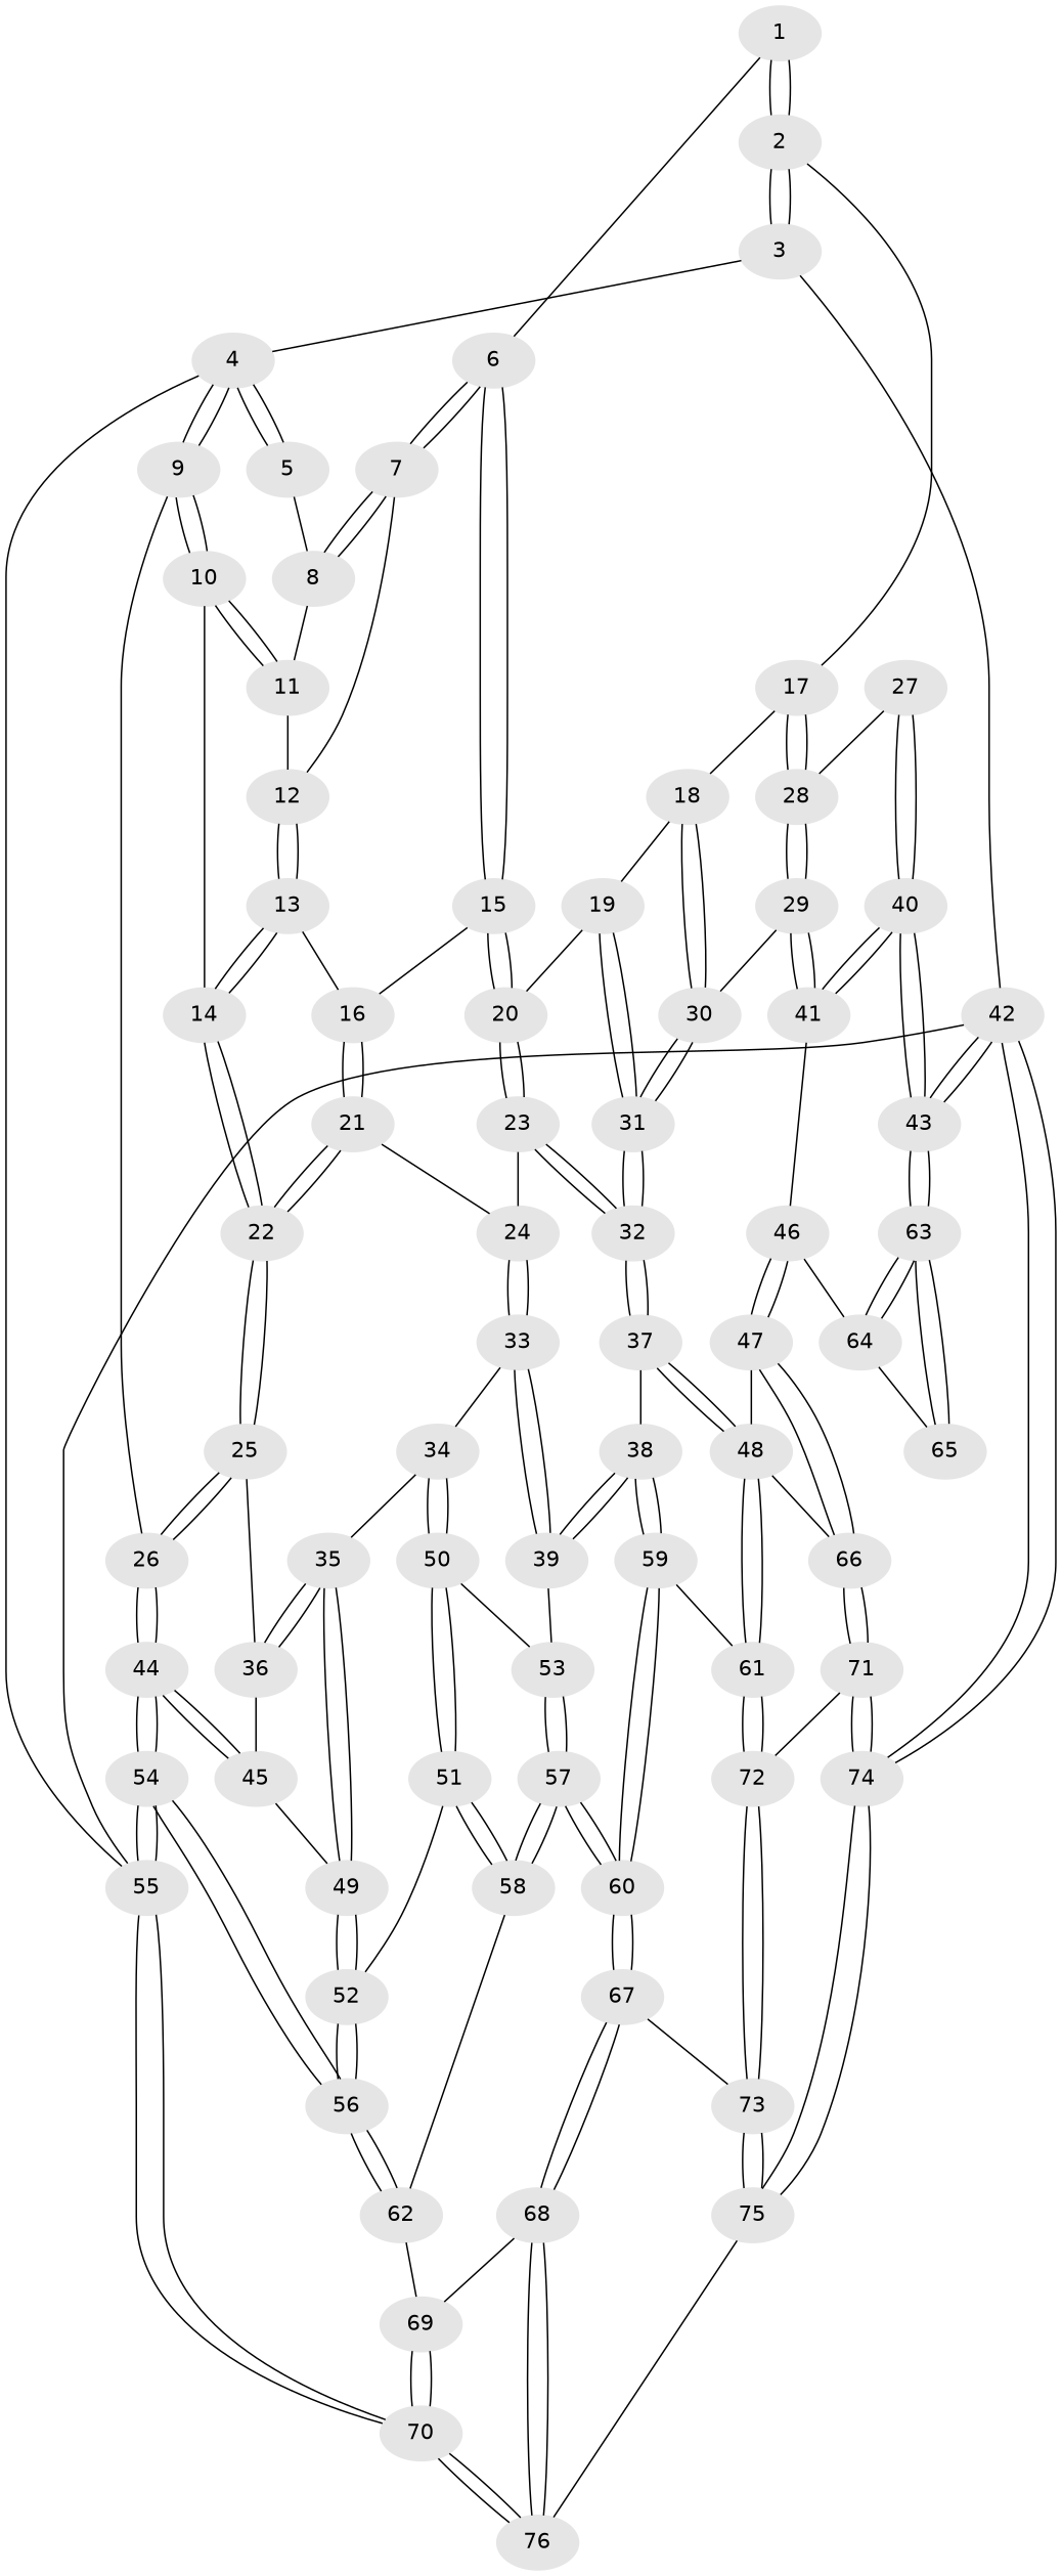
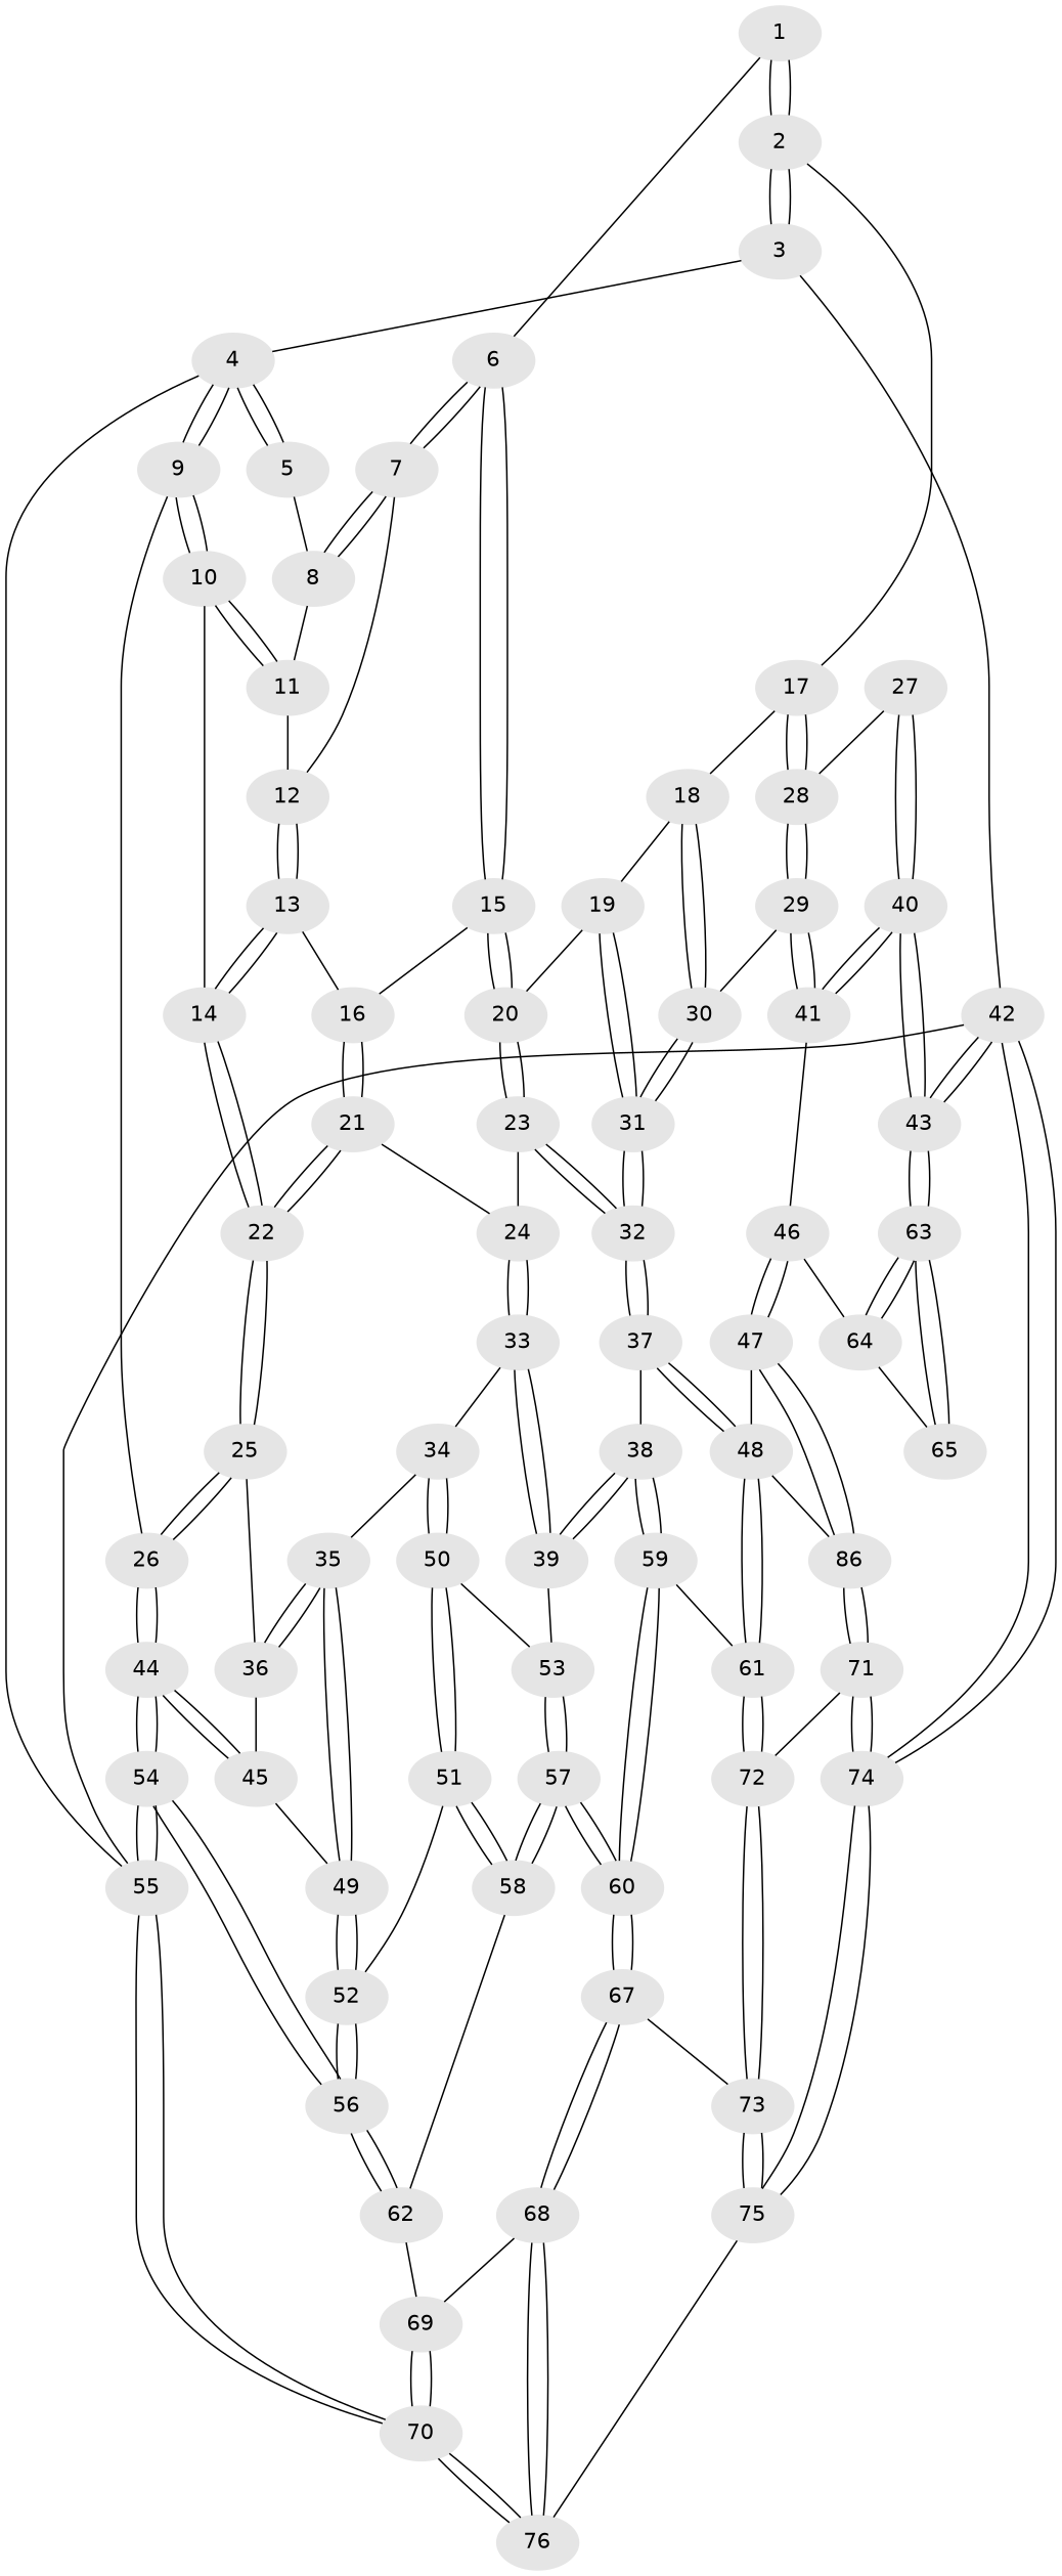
  graph {
    fontname="DejaVu Sans"
    node [color=gray90 fontname="DejaVu Sans" style=filled]
    edge [fontname="DejaVu Sans"]
    1
    2
    6
    3
    17
    7
    15
    4
    42
    18
    28
    5
    9
    55
    27
    40
    43
    74
    8
    10
    26
    70
    11
    12
    16
    20
    13
    14
    44
    22
    21
    25
    23
    24
    19
    30
    29
    31
    32
    33
    36
    37
    34
    39
    45
    54
    41
    46
    38
    48
    35
    50
    53
    49
    51
    52
    59
-   66
+   66 [label=86]
    61
    60
    57
    63
    47
    64
    75
    65
    56
    71
    72
    58
    62
    76
    69
    67
    68
    73
    1 -- 2
    1 -- 2
    1 -- 6
    2 -- 3
    2 -- 3
    2 -- 17
    6 -- 7
    6 -- 7
    6 -- 15
    6 -- 15
    3 -- 4
    3 -- 42
    17 -- 18
    17 -- 28
    17 -- 28
    7 -- 8
    7 -- 8
    7 -- 12
    15 -- 16
    15 -- 20
    15 -- 20
    4 -- 5
    4 -- 5
    4 -- 9
    4 -- 9
    4 -- 55
    42 -- 55
    42 -- 43
    42 -- 43
    42 -- 74
    42 -- 74
    18 -- 19
    18 -- 30
    18 -- 30
    28 -- 29
    28 -- 29
    5 -- 8
    9 -- 10
    9 -- 10
    9 -- 26
    55 -- 70
    55 -- 70
    27 -- 28
    27 -- 40
    27 -- 40
    40 -- 43
    40 -- 43
    40 -- 41
    40 -- 41
    43 -- 63
    43 -- 63
    74 -- 75
    74 -- 75
    8 -- 11
    10 -- 11
    10 -- 11
    10 -- 14
    26 -- 44
    26 -- 44
    70 -- 76
    70 -- 76
    11 -- 12
    12 -- 13
    12 -- 13
    16 -- 21
    16 -- 21
    20 -- 23
    20 -- 23
    13 -- 16
    13 -- 14
    13 -- 14
    14 -- 22
    14 -- 22
    44 -- 45
    44 -- 45
    44 -- 54
    44 -- 54
    22 -- 25
    22 -- 25
    21 -- 22
    21 -- 22
    21 -- 24
    25 -- 26
    25 -- 26
    25 -- 36
    23 -- 24
    23 -- 32
    23 -- 32
    24 -- 33
    24 -- 33
    19 -- 20
    19 -- 31
    19 -- 31
    30 -- 31
    30 -- 31
    29 -- 30
    29 -- 41
    29 -- 41
    31 -- 32
    31 -- 32
    32 -- 37
    32 -- 37
    33 -- 34
    33 -- 39
    33 -- 39
    36 -- 45
    37 -- 38
    37 -- 48
    37 -- 48
    34 -- 35
    34 -- 50
    34 -- 50
    39 -- 53
    45 -- 49
    54 -- 55
    54 -- 55
    54 -- 56
    54 -- 56
    41 -- 46
    46 -- 47
    46 -- 47
    46 -- 64
    38 -- 39
    38 -- 39
    38 -- 59
    38 -- 59
    48 -- 66
    48 -- 61
    48 -- 61
    35 -- 36
    35 -- 36
    35 -- 49
    35 -- 49
    50 -- 53
    50 -- 51
    50 -- 51
    53 -- 57
    53 -- 57
    49 -- 52
    49 -- 52
    51 -- 52
    51 -- 58
    51 -- 58
    52 -- 56
    52 -- 56
    59 -- 61
    59 -- 60
    59 -- 60
    66 -- 71
    66 -- 71
    61 -- 72
    61 -- 72
    60 -- 67
    60 -- 67
    57 -- 60
    57 -- 60
    57 -- 58
    57 -- 58
    63 -- 64
    63 -- 64
    63 -- 65
    63 -- 65
    47 -- 48
    47 -- 66
    47 -- 66
    64 -- 65
    75 -- 76
    56 -- 62
    56 -- 62
    71 -- 74
    71 -- 74
    71 -- 72
    72 -- 73
    72 -- 73
    58 -- 62
    62 -- 69
    69 -- 70
    69 -- 70
    67 -- 68
    67 -- 68
    67 -- 73
    68 -- 76
    68 -- 76
    68 -- 69
    73 -- 75
    73 -- 75
  }
